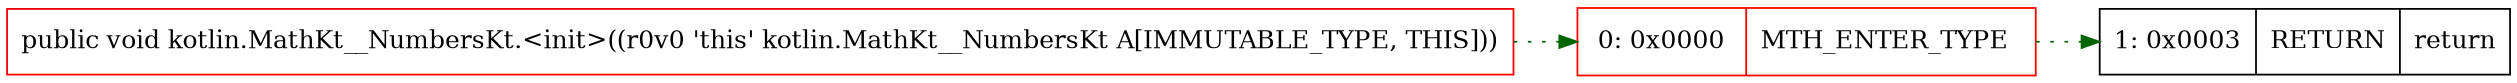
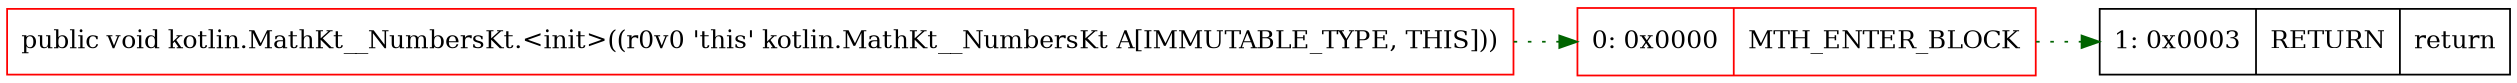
  digraph {
    rankdir=LR
    node [shape=record color=red]
    edge [color=darkgreen style=dotted]
-   n1 [label="{0\:\ 0x0000|MTH_ENTER_TYPE\l}"]
+   n1 [label="{0\:\ 0x0000|MTH_ENTER_BLOCK\l}"]
    n2 [label="{1\:\ 0x0003|RETURN\l|return\l}" color=black]
    n3 [label="{public void kotlin.MathKt__NumbersKt.\<init\>((r0v0 'this' kotlin.MathKt__NumbersKt A[IMMUTABLE_TYPE, THIS])) }"]
    n1 -> n2
    n3 -> n1
  }
